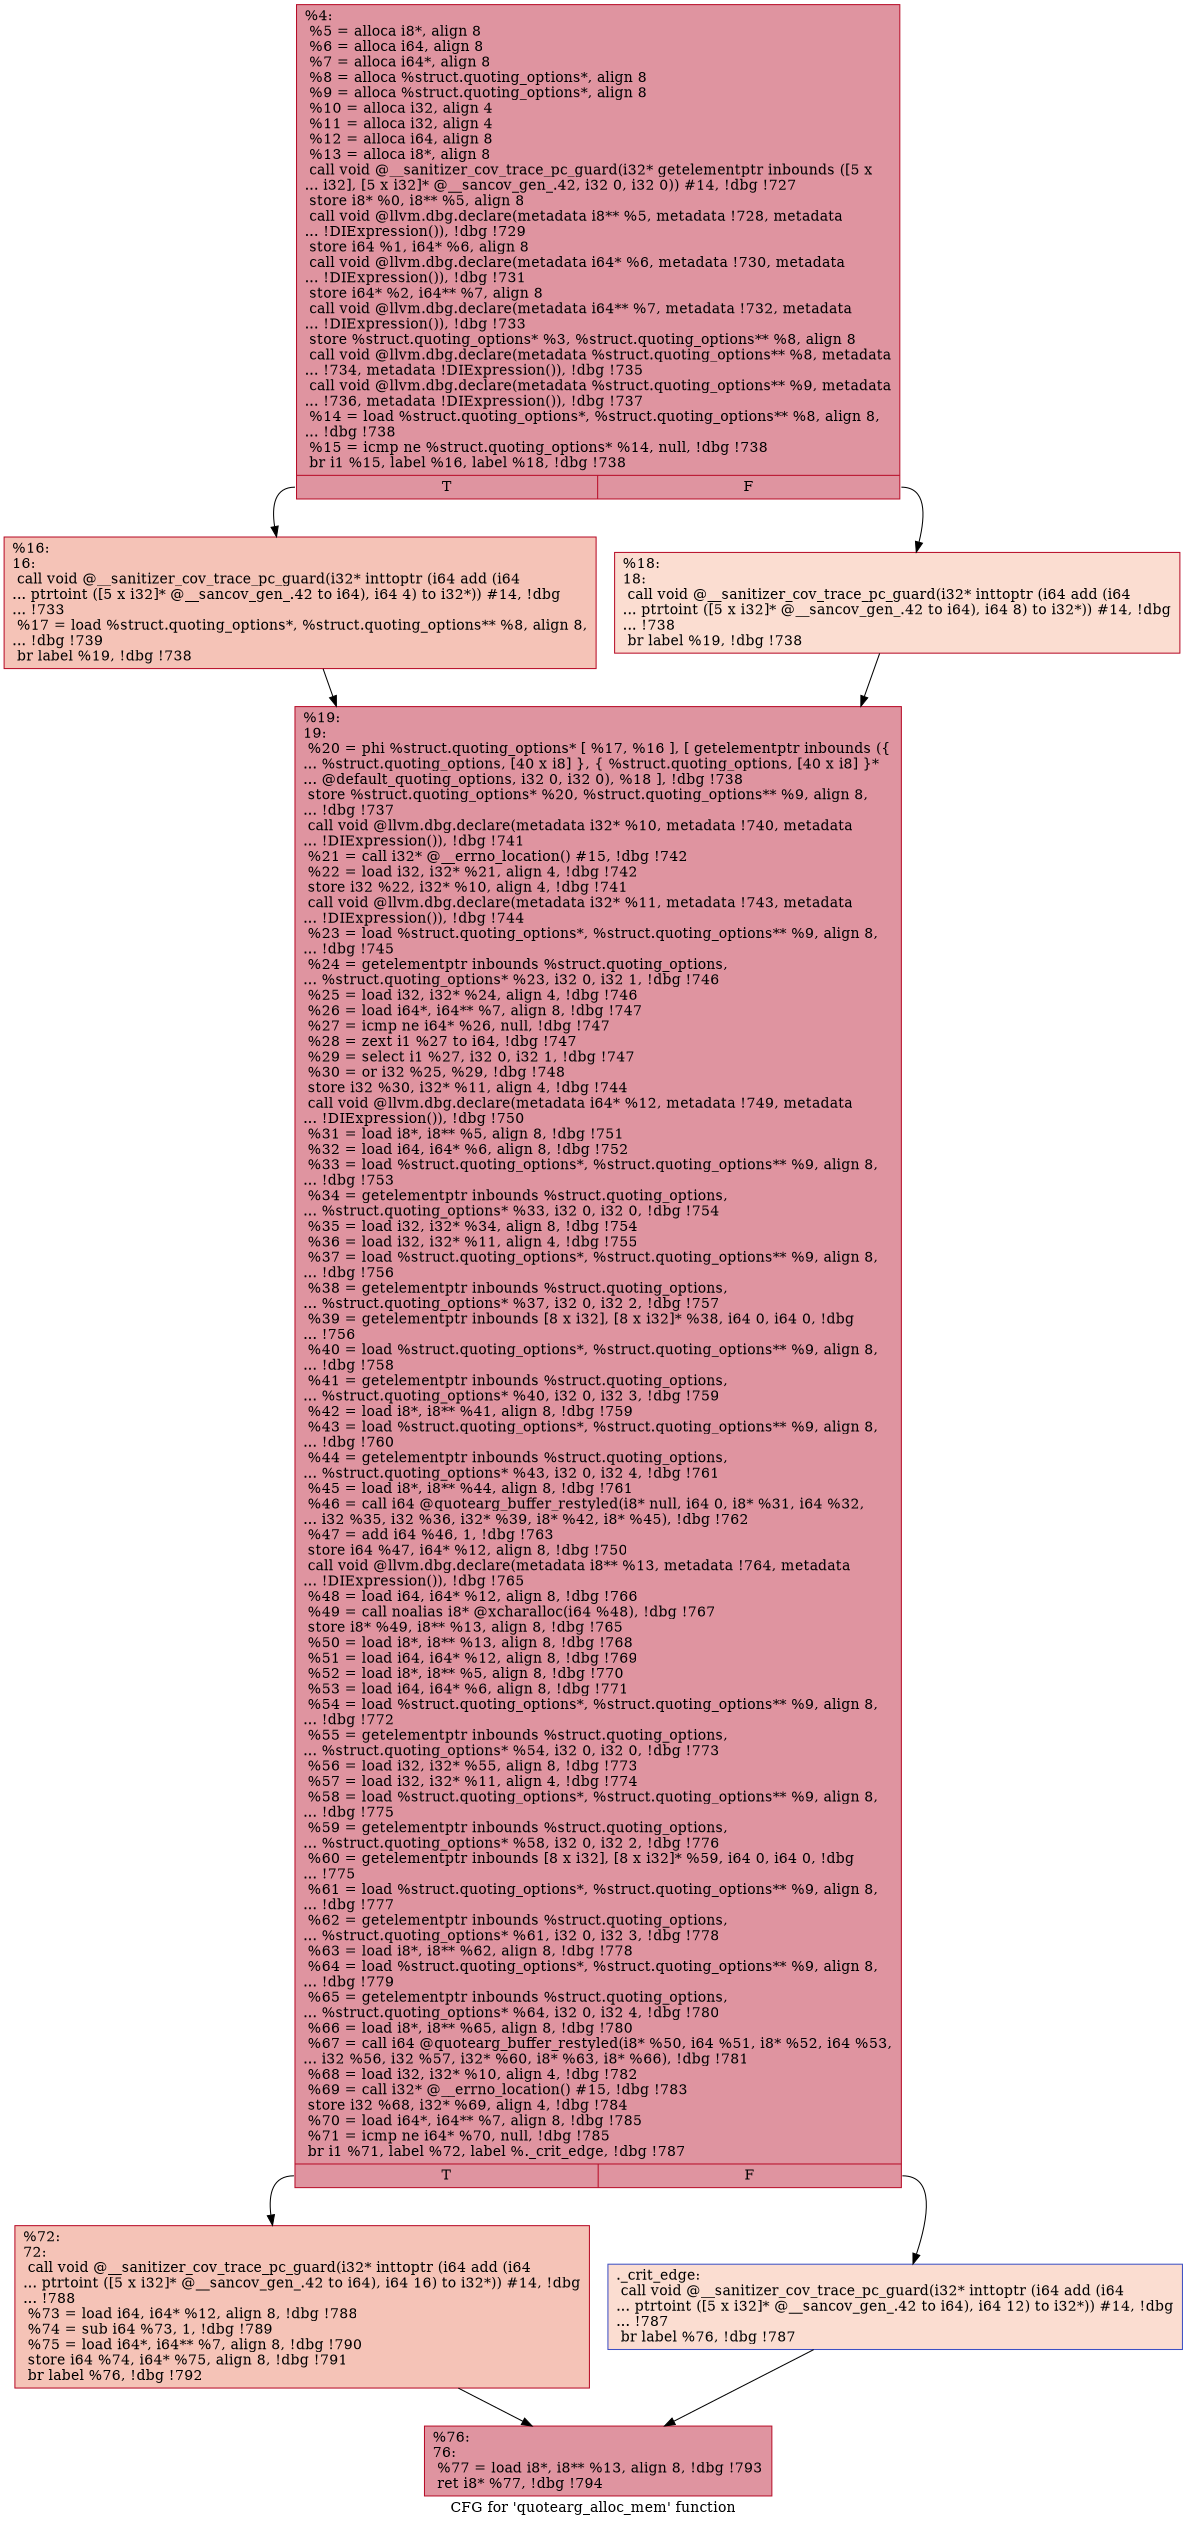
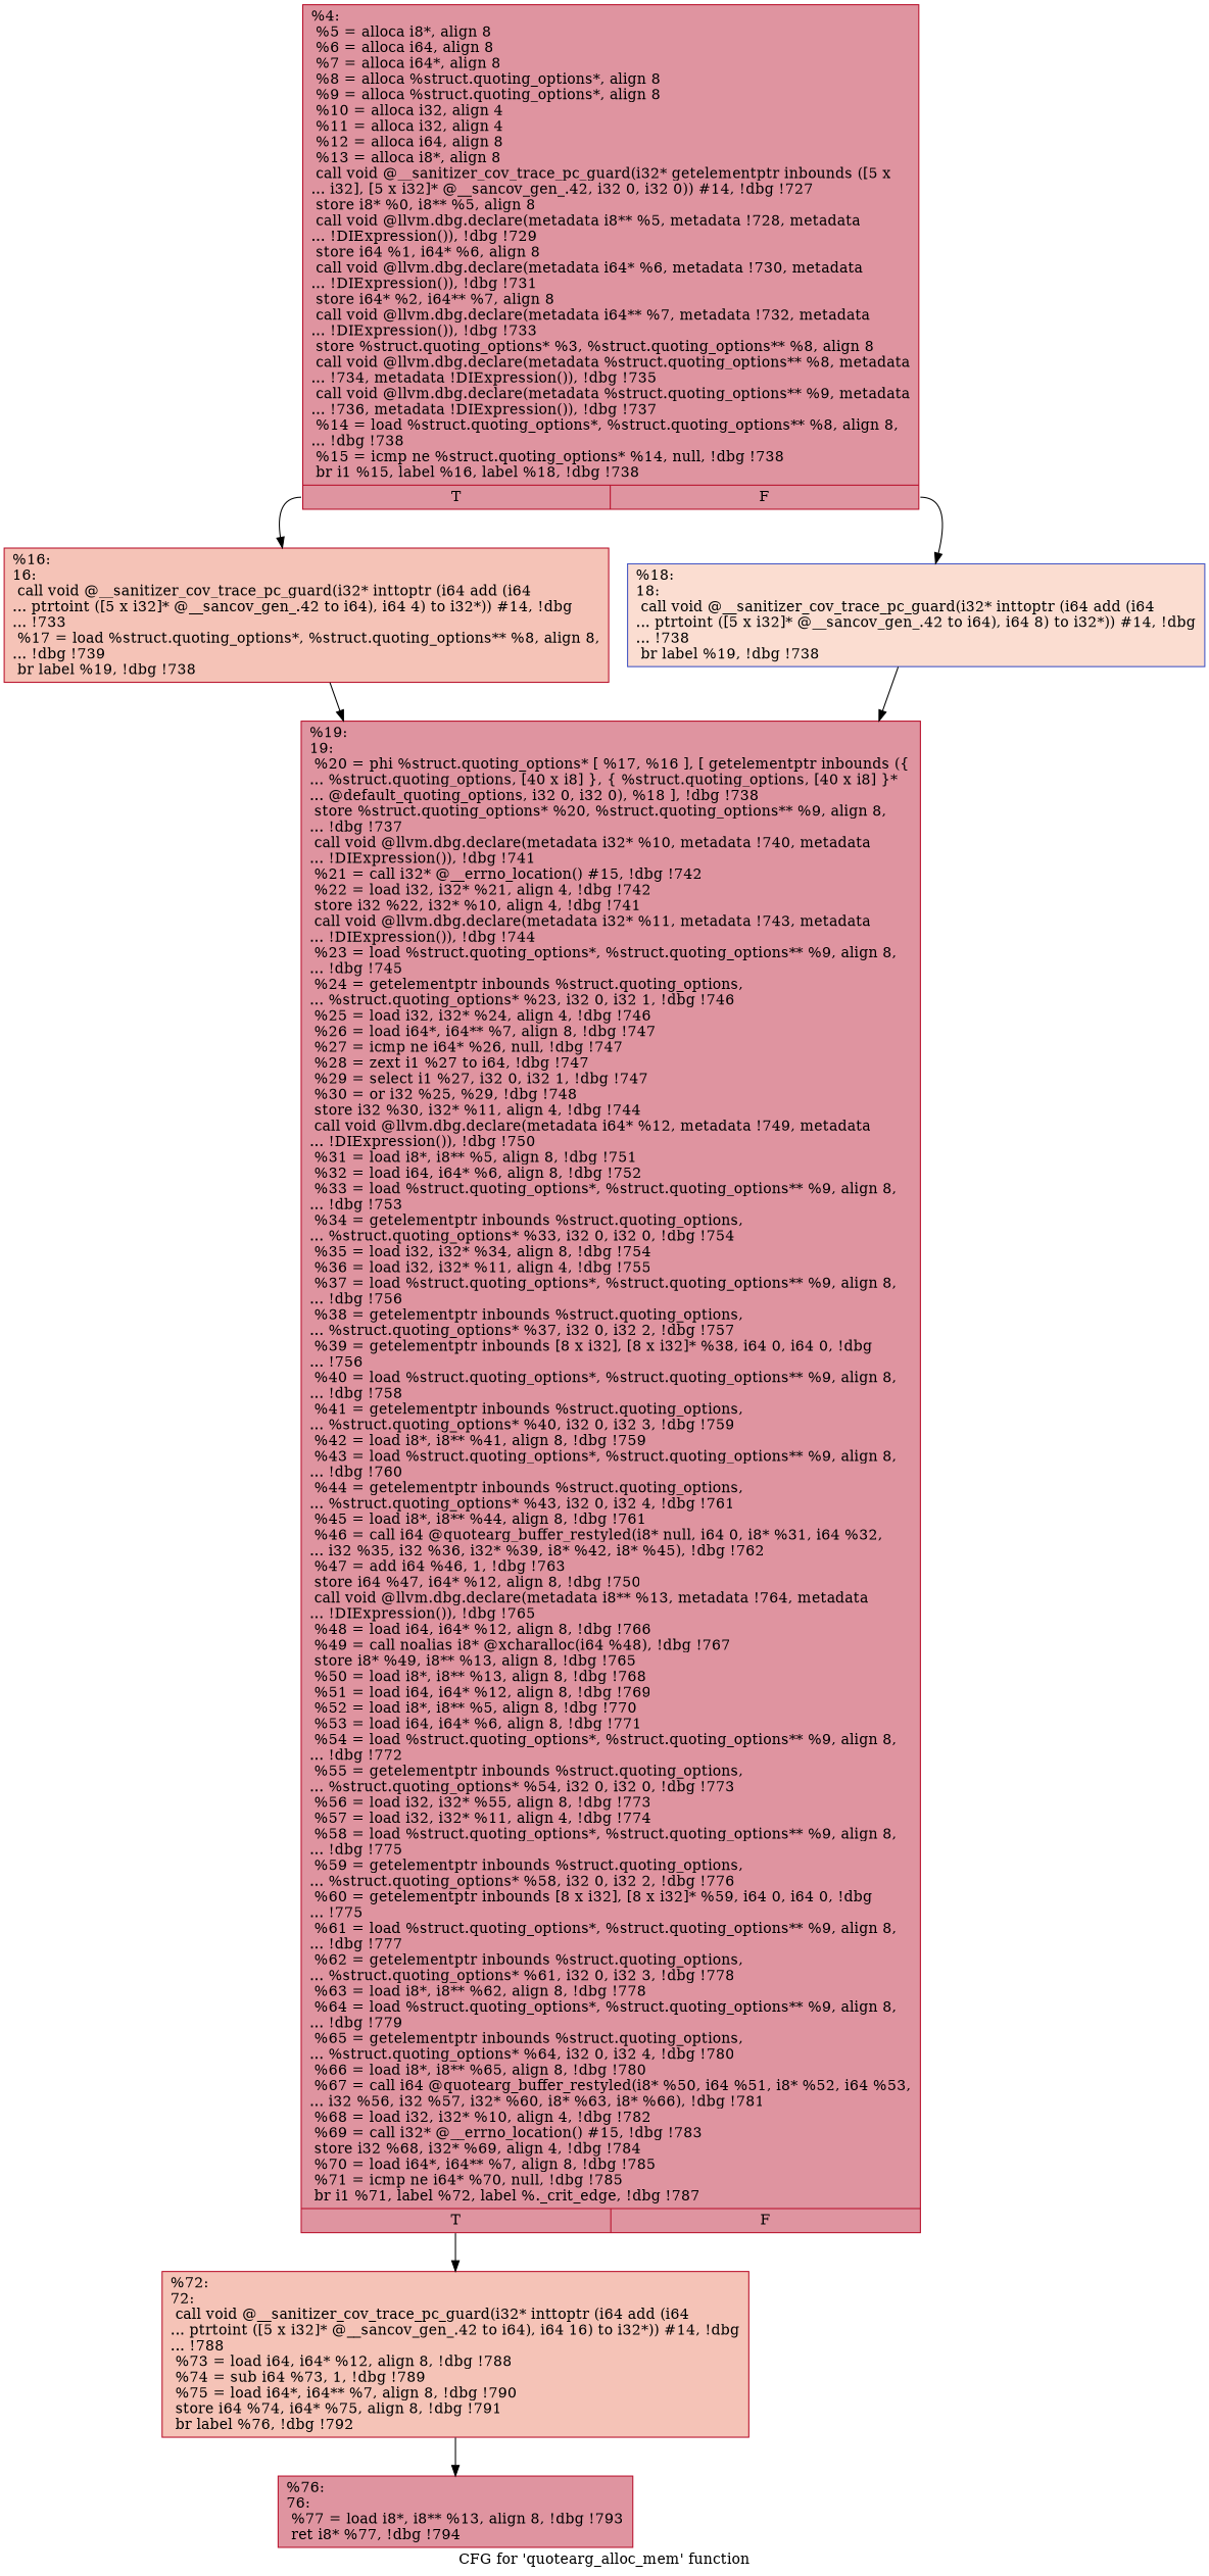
  digraph {
    label="CFG for 'quotearg_alloc_mem' function"
    node [color="#b70d28ff" fillcolor="#b70d2870" shape=record style=filled]
    n1 [label="{%4:\l  %5 = alloca i8*, align 8\l  %6 = alloca i64, align 8\l  %7 = alloca i64*, align 8\l  %8 = alloca %struct.quoting_options*, align 8\l  %9 = alloca %struct.quoting_options*, align 8\l  %10 = alloca i32, align 4\l  %11 = alloca i32, align 4\l  %12 = alloca i64, align 8\l  %13 = alloca i8*, align 8\l  call void @__sanitizer_cov_trace_pc_guard(i32* getelementptr inbounds ([5 x\l... i32], [5 x i32]* @__sancov_gen_.42, i32 0, i32 0)) #14, !dbg !727\l  store i8* %0, i8** %5, align 8\l  call void @llvm.dbg.declare(metadata i8** %5, metadata !728, metadata\l... !DIExpression()), !dbg !729\l  store i64 %1, i64* %6, align 8\l  call void @llvm.dbg.declare(metadata i64* %6, metadata !730, metadata\l... !DIExpression()), !dbg !731\l  store i64* %2, i64** %7, align 8\l  call void @llvm.dbg.declare(metadata i64** %7, metadata !732, metadata\l... !DIExpression()), !dbg !733\l  store %struct.quoting_options* %3, %struct.quoting_options** %8, align 8\l  call void @llvm.dbg.declare(metadata %struct.quoting_options** %8, metadata\l... !734, metadata !DIExpression()), !dbg !735\l  call void @llvm.dbg.declare(metadata %struct.quoting_options** %9, metadata\l... !736, metadata !DIExpression()), !dbg !737\l  %14 = load %struct.quoting_options*, %struct.quoting_options** %8, align 8,\l... !dbg !738\l  %15 = icmp ne %struct.quoting_options* %14, null, !dbg !738\l  br i1 %15, label %16, label %18, !dbg !738\l|{<s0>T|<s1>F}}"]
    n2 [fillcolor="#e8765c70" label="{%16:\l16:                                               \l  call void @__sanitizer_cov_trace_pc_guard(i32* inttoptr (i64 add (i64\l... ptrtoint ([5 x i32]* @__sancov_gen_.42 to i64), i64 4) to i32*)) #14, !dbg\l... !733\l  %17 = load %struct.quoting_options*, %struct.quoting_options** %8, align 8,\l... !dbg !739\l  br label %19, !dbg !738\l}"]
-   n3 [fillcolor="#f7b39670" label="{%18:\l18:                                               \l  call void @__sanitizer_cov_trace_pc_guard(i32* inttoptr (i64 add (i64\l... ptrtoint ([5 x i32]* @__sancov_gen_.42 to i64), i64 8) to i32*)) #14, !dbg\l... !738\l  br label %19, !dbg !738\l}"]
+   n3 [color="#3d50c3ff" fillcolor="#f7b39670" label="{%18:\l18:                                               \l  call void @__sanitizer_cov_trace_pc_guard(i32* inttoptr (i64 add (i64\l... ptrtoint ([5 x i32]* @__sancov_gen_.42 to i64), i64 8) to i32*)) #14, !dbg\l... !738\l  br label %19, !dbg !738\l}"]
    n4 [label="{%19:\l19:                                               \l  %20 = phi %struct.quoting_options* [ %17, %16 ], [ getelementptr inbounds (\{\l... %struct.quoting_options, [40 x i8] \}, \{ %struct.quoting_options, [40 x i8] \}*\l... @default_quoting_options, i32 0, i32 0), %18 ], !dbg !738\l  store %struct.quoting_options* %20, %struct.quoting_options** %9, align 8,\l... !dbg !737\l  call void @llvm.dbg.declare(metadata i32* %10, metadata !740, metadata\l... !DIExpression()), !dbg !741\l  %21 = call i32* @__errno_location() #15, !dbg !742\l  %22 = load i32, i32* %21, align 4, !dbg !742\l  store i32 %22, i32* %10, align 4, !dbg !741\l  call void @llvm.dbg.declare(metadata i32* %11, metadata !743, metadata\l... !DIExpression()), !dbg !744\l  %23 = load %struct.quoting_options*, %struct.quoting_options** %9, align 8,\l... !dbg !745\l  %24 = getelementptr inbounds %struct.quoting_options,\l... %struct.quoting_options* %23, i32 0, i32 1, !dbg !746\l  %25 = load i32, i32* %24, align 4, !dbg !746\l  %26 = load i64*, i64** %7, align 8, !dbg !747\l  %27 = icmp ne i64* %26, null, !dbg !747\l  %28 = zext i1 %27 to i64, !dbg !747\l  %29 = select i1 %27, i32 0, i32 1, !dbg !747\l  %30 = or i32 %25, %29, !dbg !748\l  store i32 %30, i32* %11, align 4, !dbg !744\l  call void @llvm.dbg.declare(metadata i64* %12, metadata !749, metadata\l... !DIExpression()), !dbg !750\l  %31 = load i8*, i8** %5, align 8, !dbg !751\l  %32 = load i64, i64* %6, align 8, !dbg !752\l  %33 = load %struct.quoting_options*, %struct.quoting_options** %9, align 8,\l... !dbg !753\l  %34 = getelementptr inbounds %struct.quoting_options,\l... %struct.quoting_options* %33, i32 0, i32 0, !dbg !754\l  %35 = load i32, i32* %34, align 8, !dbg !754\l  %36 = load i32, i32* %11, align 4, !dbg !755\l  %37 = load %struct.quoting_options*, %struct.quoting_options** %9, align 8,\l... !dbg !756\l  %38 = getelementptr inbounds %struct.quoting_options,\l... %struct.quoting_options* %37, i32 0, i32 2, !dbg !757\l  %39 = getelementptr inbounds [8 x i32], [8 x i32]* %38, i64 0, i64 0, !dbg\l... !756\l  %40 = load %struct.quoting_options*, %struct.quoting_options** %9, align 8,\l... !dbg !758\l  %41 = getelementptr inbounds %struct.quoting_options,\l... %struct.quoting_options* %40, i32 0, i32 3, !dbg !759\l  %42 = load i8*, i8** %41, align 8, !dbg !759\l  %43 = load %struct.quoting_options*, %struct.quoting_options** %9, align 8,\l... !dbg !760\l  %44 = getelementptr inbounds %struct.quoting_options,\l... %struct.quoting_options* %43, i32 0, i32 4, !dbg !761\l  %45 = load i8*, i8** %44, align 8, !dbg !761\l  %46 = call i64 @quotearg_buffer_restyled(i8* null, i64 0, i8* %31, i64 %32,\l... i32 %35, i32 %36, i32* %39, i8* %42, i8* %45), !dbg !762\l  %47 = add i64 %46, 1, !dbg !763\l  store i64 %47, i64* %12, align 8, !dbg !750\l  call void @llvm.dbg.declare(metadata i8** %13, metadata !764, metadata\l... !DIExpression()), !dbg !765\l  %48 = load i64, i64* %12, align 8, !dbg !766\l  %49 = call noalias i8* @xcharalloc(i64 %48), !dbg !767\l  store i8* %49, i8** %13, align 8, !dbg !765\l  %50 = load i8*, i8** %13, align 8, !dbg !768\l  %51 = load i64, i64* %12, align 8, !dbg !769\l  %52 = load i8*, i8** %5, align 8, !dbg !770\l  %53 = load i64, i64* %6, align 8, !dbg !771\l  %54 = load %struct.quoting_options*, %struct.quoting_options** %9, align 8,\l... !dbg !772\l  %55 = getelementptr inbounds %struct.quoting_options,\l... %struct.quoting_options* %54, i32 0, i32 0, !dbg !773\l  %56 = load i32, i32* %55, align 8, !dbg !773\l  %57 = load i32, i32* %11, align 4, !dbg !774\l  %58 = load %struct.quoting_options*, %struct.quoting_options** %9, align 8,\l... !dbg !775\l  %59 = getelementptr inbounds %struct.quoting_options,\l... %struct.quoting_options* %58, i32 0, i32 2, !dbg !776\l  %60 = getelementptr inbounds [8 x i32], [8 x i32]* %59, i64 0, i64 0, !dbg\l... !775\l  %61 = load %struct.quoting_options*, %struct.quoting_options** %9, align 8,\l... !dbg !777\l  %62 = getelementptr inbounds %struct.quoting_options,\l... %struct.quoting_options* %61, i32 0, i32 3, !dbg !778\l  %63 = load i8*, i8** %62, align 8, !dbg !778\l  %64 = load %struct.quoting_options*, %struct.quoting_options** %9, align 8,\l... !dbg !779\l  %65 = getelementptr inbounds %struct.quoting_options,\l... %struct.quoting_options* %64, i32 0, i32 4, !dbg !780\l  %66 = load i8*, i8** %65, align 8, !dbg !780\l  %67 = call i64 @quotearg_buffer_restyled(i8* %50, i64 %51, i8* %52, i64 %53,\l... i32 %56, i32 %57, i32* %60, i8* %63, i8* %66), !dbg !781\l  %68 = load i32, i32* %10, align 4, !dbg !782\l  %69 = call i32* @__errno_location() #15, !dbg !783\l  store i32 %68, i32* %69, align 4, !dbg !784\l  %70 = load i64*, i64** %7, align 8, !dbg !785\l  %71 = icmp ne i64* %70, null, !dbg !785\l  br i1 %71, label %72, label %._crit_edge, !dbg !787\l|{<s0>T|<s1>F}}"]
    n5 [fillcolor="#e8765c70" label="{%72:\l72:                                               \l  call void @__sanitizer_cov_trace_pc_guard(i32* inttoptr (i64 add (i64\l... ptrtoint ([5 x i32]* @__sancov_gen_.42 to i64), i64 16) to i32*)) #14, !dbg\l... !788\l  %73 = load i64, i64* %12, align 8, !dbg !788\l  %74 = sub i64 %73, 1, !dbg !789\l  %75 = load i64*, i64** %7, align 8, !dbg !790\l  store i64 %74, i64* %75, align 8, !dbg !791\l  br label %76, !dbg !792\l}"]
-   n6 [color="#3d50c3ff" fillcolor="#f7b39670" label="{._crit_edge:                                      \l  call void @__sanitizer_cov_trace_pc_guard(i32* inttoptr (i64 add (i64\l... ptrtoint ([5 x i32]* @__sancov_gen_.42 to i64), i64 12) to i32*)) #14, !dbg\l... !787\l  br label %76, !dbg !787\l}"]
    n7 [label="{%76:\l76:                                               \l  %77 = load i8*, i8** %13, align 8, !dbg !793\l  ret i8* %77, !dbg !794\l}"]
    n1 -> n2 [tailport=s0]
    n1 -> n3 [tailport=s1]
    n2 -> n4
    n3 -> n4
    n4 -> n5 [tailport=s0]
-   n4 -> n6 [tailport=s1]
    n5 -> n7
-   n6 -> n7
  }
